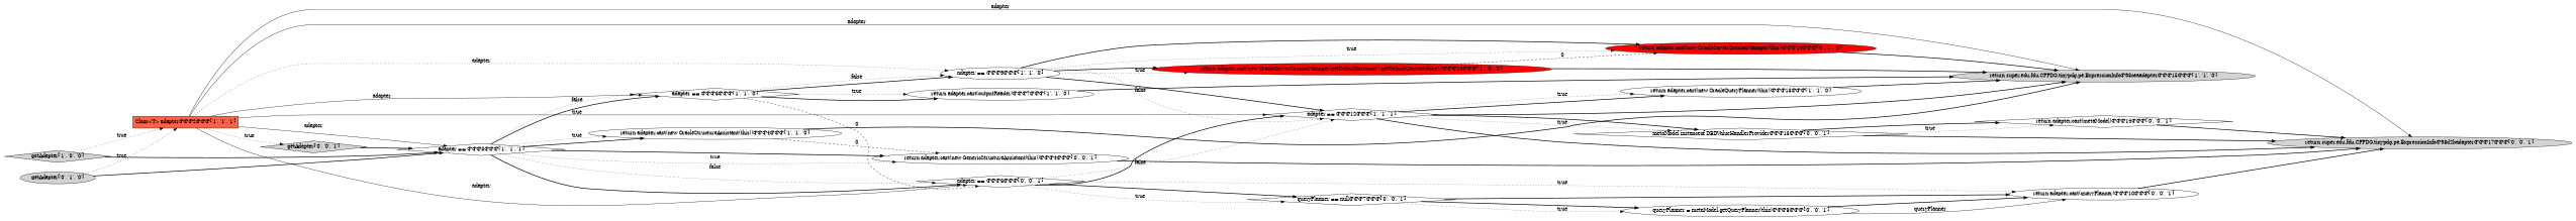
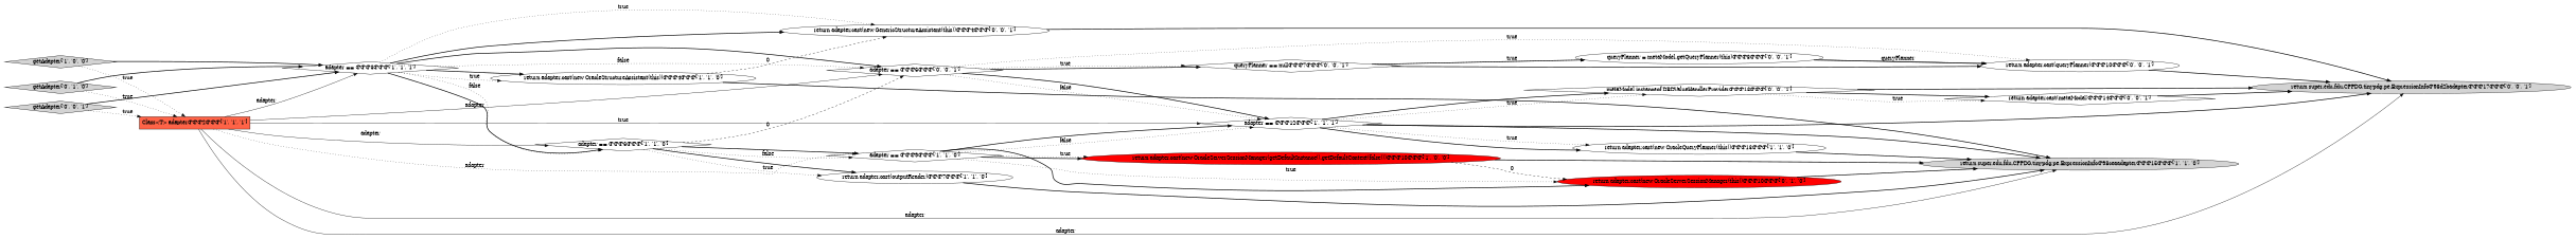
  digraph {
    rankdir=LR
    node [fillcolor=white shape=diamond style=filled]
    edge [style=bold]
    n1 [label="return adapter.cast(new GenericStructureAssistant(this))@@@4@@@['0', '0', '1']" shape=ellipse]
    n2 [fillcolor=lightgray label="return super.edu.fdu.CPPDG.tinypdg.pe.ExpressionInfo@98d2badapter@@@17@@@['0', '0', '1']" shape=ellipse]
    n3 [label="queryPlanner == null@@@7@@@['0', '0', '1']"]
    n4 [label="queryPlanner = metaModel.getQueryPlanner(this)@@@8@@@['0', '0', '1']" shape=ellipse]
    n5 [label="return adapter.cast(queryPlanner)@@@10@@@['0', '0', '1']" shape=ellipse]
    n6 [label="adapter == @@@6@@@['0', '0', '1']"]
    n7 [label="adapter == @@@12@@@['1', '1', '1']"]
    n8 [fillcolor=lightgray label="return super.edu.fdu.CPPDG.tinypdg.pe.ExpressionInfo@98ceaadapter@@@15@@@['1', '1', '0']" shape=ellipse]
    n9 [label="metaModel instanceof DBDValueHandlerProvider@@@13@@@['0', '0', '1']"]
    n10 [label="return adapter.cast(new OracleQueryPlanner(this))@@@13@@@['1', '1', '0']" shape=ellipse]
    n11 [label="adapter == @@@3@@@['1', '1', '1']"]
    n12 [label="return adapter.cast(new OracleStructureAssistant(this))@@@4@@@['1', '1', '0']" shape=ellipse]
    n13 [label="adapter == @@@6@@@['1', '1', '0']"]
-   n14 [label="adapter == @@@9@@@['1', '1', '0']" shape=ellipse]
+   n14 [label="adapter == @@@9@@@['1', '1', '0']"]
    n15 [label="return adapter.cast(outputReader)@@@7@@@['1', '1', '0']" shape=ellipse]
    n16 [fillcolor=tomato label="Class<T> adapter@@@2@@@['1', '1', '1']" shape=box]
    n17 [fillcolor=red label="return adapter.cast(new OracleServerSessionManager(this))@@@10@@@['0', '1', '0']" shape=ellipse]
    n18 [fillcolor=red label="return adapter.cast(new OracleServerSessionManager(getDefaultInstance().getDefaultContext(false)))@@@10@@@['1', '0', '0']" shape=ellipse]
    n19 [label="return adapter.cast(metaModel)@@@14@@@['0', '0', '1']"]
    n20 [fillcolor=lightgray label="getAdapter['1', '0', '0']"]
    n21 [fillcolor=lightgray label="getAdapter['0', '0', '1']"]
-   n22 [fillcolor=lightgray label="getAdapter['0', '1', '0']" shape=ellipse]
+   n22 [fillcolor=lightgray label="getAdapter['0', '1', '0']"]
    n1 -> n2
    n3 -> n4
    n3 -> n4 [label=true style=dotted]
    n3 -> n5
    n4 -> n5 [label=queryPlanner style=solid]
    n4 -> n5
    n5 -> n2
    n6 -> n3 [label=true style=dotted]
    n6 -> n3
    n6 -> n5 [label=true style=dotted]
    n6 -> n7 [label=false style=dotted]
    n6 -> n7
    n7 -> n2
    n7 -> n8
    n7 -> n9 [label=true style=dotted]
    n7 -> n9
    n7 -> n10
    n7 -> n10 [label=true style=dotted]
    n9 -> n2
    n9 -> n19
    n9 -> n19 [label=true style=dotted]
    n10 -> n8
    n11 -> n1 [label=true style=dotted]
    n11 -> n1
    n11 -> n6
    n11 -> n6 [label=false style=dotted]
    n11 -> n12
    n11 -> n12 [label=true style=dotted]
    n11 -> n13
    n11 -> n13 [label=false style=dotted]
    n12 -> n1 [label=0 style=dashed]
    n12 -> n8
    n13 -> n6 [label=0 style=dashed]
    n13 -> n14
    n13 -> n14 [label=false style=dotted]
    n13 -> n15
    n13 -> n15 [label=true style=dotted]
    n14 -> n7
    n14 -> n7 [label=false style=dotted]
    n14 -> n17
    n14 -> n17 [label=true style=dotted]
    n14 -> n18 [label=true style=dotted]
    n14 -> n18
    n15 -> n8
    n16 -> n2 [label=adapter style=solid]
    n16 -> n6 [label=adapter style=solid]
    n16 -> n7 [label=true style=solid]
    n16 -> n8 [label=adapter style=solid]
    n16 -> n11 [label=adapter style=solid]
    n16 -> n13 [label=adapter style=solid]
    n16 -> n14 [label=adapter style=dotted]
    n17 -> n8
    n18 -> n8
    n18 -> n17 [label=0 style=dashed]
    n19 -> n2
    n20 -> n11
    n20 -> n16 [label=true style=dotted]
    n21 -> n11
-   n16 -> n21 [label=true style=dotted]
+   n21 -> n16 [label=true style=dotted]
    n22 -> n11
    n22 -> n16 [label=true style=dotted]
  }
